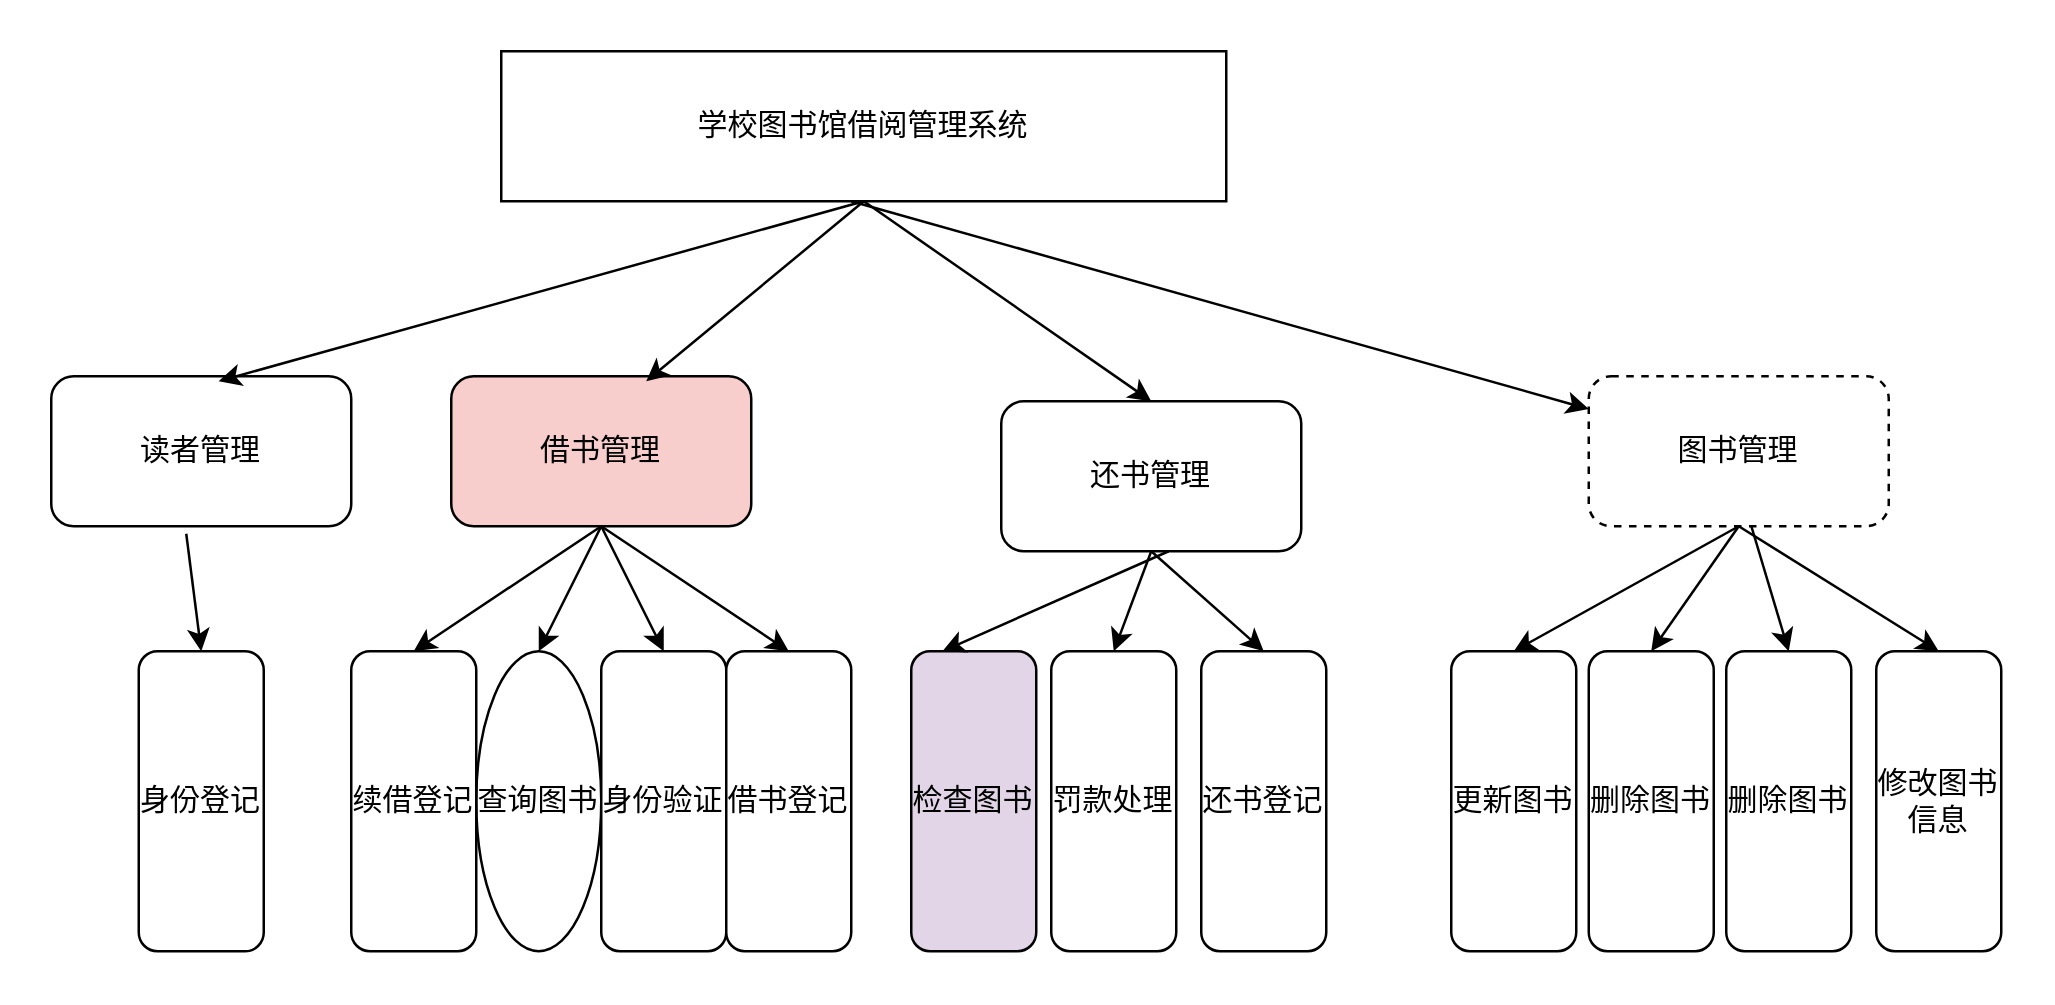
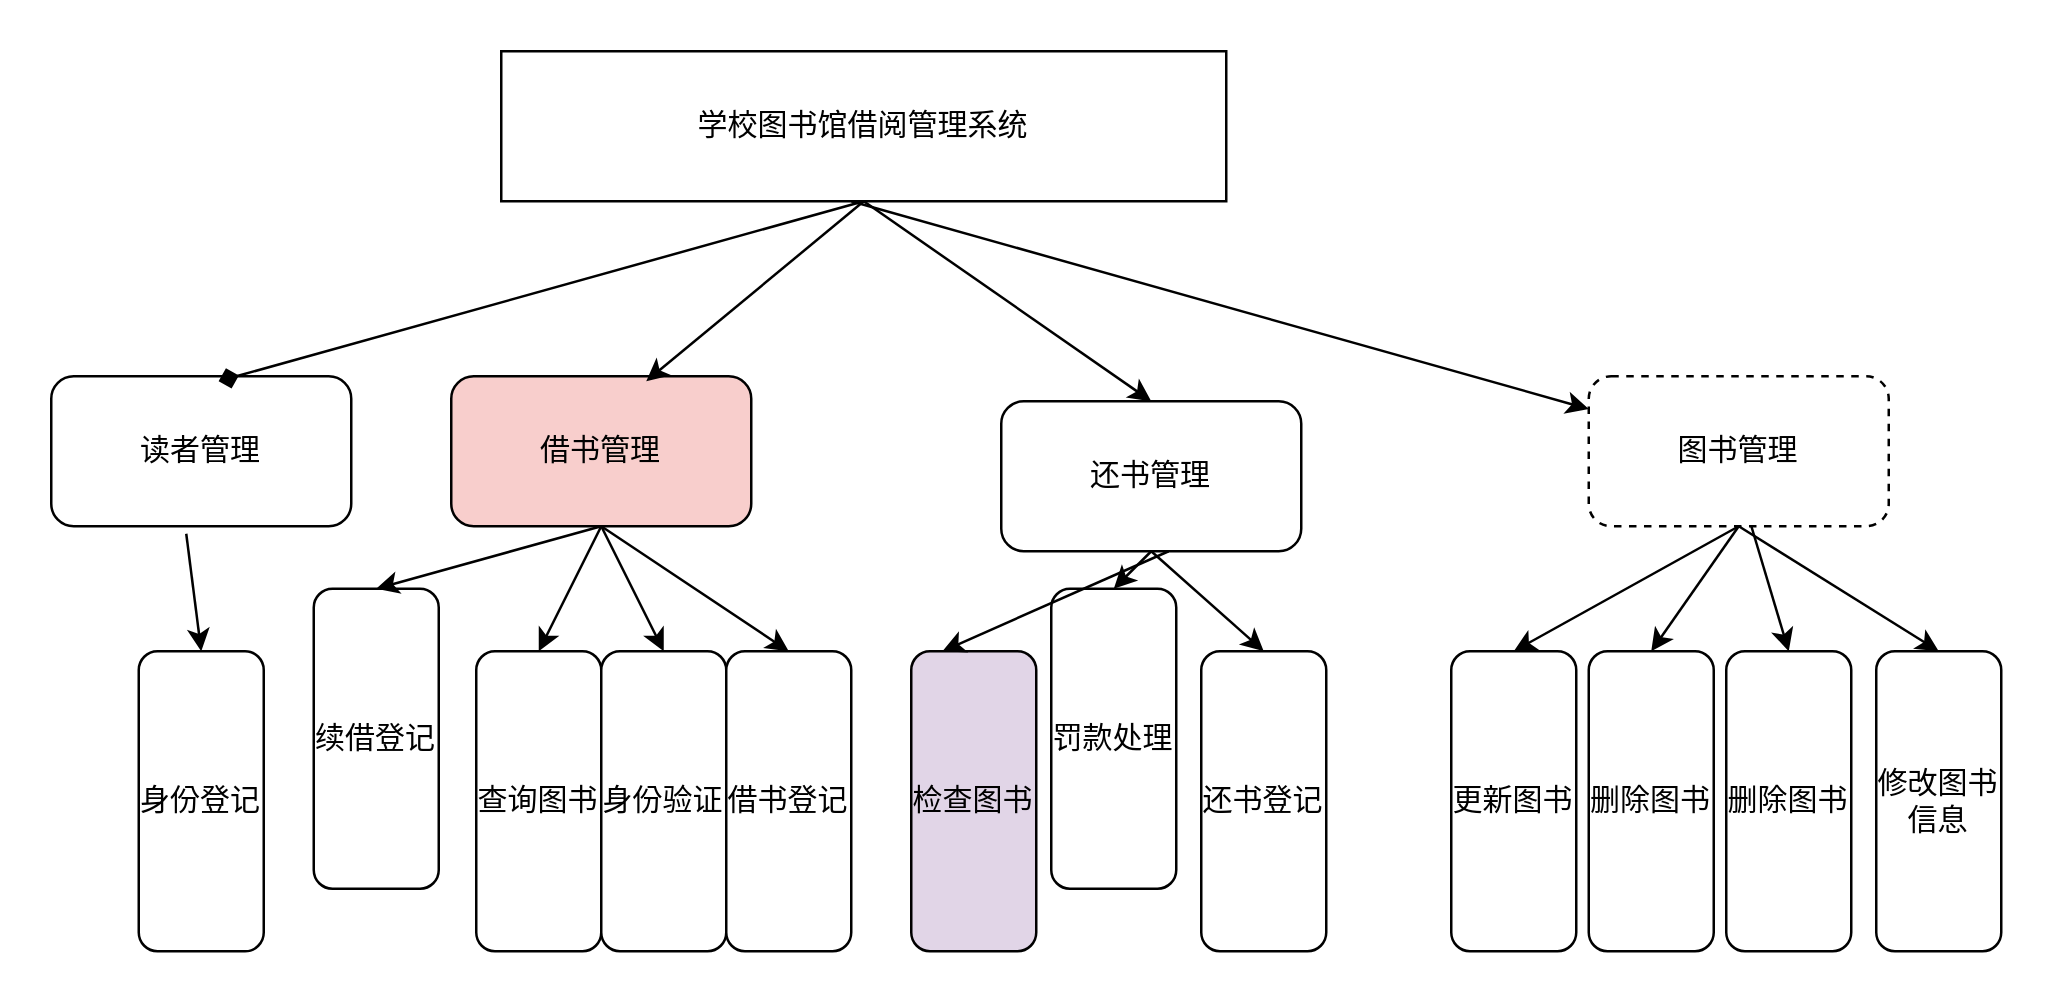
  <mxCell id="0" />
  <mxCell id="1" parent="0" />
  <mxCell id="2" value="学校图书馆借阅管理系统" style="rounded=0;whiteSpace=wrap;html=1;strokeColor=#000000;" vertex="1" parent="1"><mxGeometry x="200" y="20" width="290" height="60" as="geometry" /></mxCell>
  <mxCell id="3" value="读者管理" style="rounded=1;whiteSpace=wrap;html=1;strokeColor=#000000;" vertex="1" parent="1"><mxGeometry x="20" y="150" width="120" height="60" as="geometry" /></mxCell>
  <mxCell id="4" value="图书管理" style="rounded=1;whiteSpace=wrap;html=1;strokeColor=#000000;dashed=1;" vertex="1" parent="1"><mxGeometry x="635" y="150" width="120" height="60" as="geometry" /></mxCell>
- <mxCell id="5" value="" style="endArrow=classic;html=1;entryX=0.558;entryY=0.033;entryDx=0;entryDy=0;entryPerimeter=0;exitX=0.5;exitY=1;exitDx=0;exitDy=0;" edge="1" parent="1" source="2" target="3"><mxGeometry width="50" height="50" relative="1" as="geometry"><mxPoint x="310" y="90" as="sourcePoint" /><mxPoint x="240" y="200" as="targetPoint" /></mxGeometry></mxCell>
+ <mxCell id="5" value="" style="endArrow=diamond;html=1;entryX=0.558;entryY=0.033;entryDx=0;entryDy=0;entryPerimeter=0;exitX=0.5;exitY=1;exitDx=0;exitDy=0;" edge="1" parent="1" source="2" target="3"><mxGeometry width="50" height="50" relative="1" as="geometry"><mxPoint x="310" y="90" as="sourcePoint" /><mxPoint x="240" y="200" as="targetPoint" /></mxGeometry></mxCell>
  <mxCell id="6" value="" style="endArrow=classic;html=1;exitX=0.5;exitY=1;exitDx=0;exitDy=0;" edge="1" parent="1" source="2"><mxGeometry width="50" height="50" relative="1" as="geometry"><mxPoint x="340" y="90" as="sourcePoint" /><mxPoint x="460" y="160" as="targetPoint" /></mxGeometry></mxCell>
  <mxCell id="7" value="" style="endArrow=classic;html=1;" edge="1" parent="1" target="4"><mxGeometry width="50" height="50" relative="1" as="geometry"><mxPoint x="340" y="80" as="sourcePoint" /><mxPoint x="390" y="180" as="targetPoint" /></mxGeometry></mxCell>
  <mxCell id="8" value="借书管理" style="rounded=1;whiteSpace=wrap;html=1;strokeColor=#000000;fillColor=#f8cecc;" vertex="1" parent="1"><mxGeometry x="180" y="150" width="120" height="60" as="geometry" /></mxCell>
  <mxCell id="9" value="还书管理" style="rounded=1;whiteSpace=wrap;html=1;strokeColor=#000000;" vertex="1" parent="1"><mxGeometry x="400" y="160" width="120" height="60" as="geometry" /></mxCell>
  <mxCell id="10" value="" style="endArrow=classic;html=1;entryX=0.65;entryY=0.033;entryDx=0;entryDy=0;entryPerimeter=0;" edge="1" parent="1" target="8"><mxGeometry width="50" height="50" relative="1" as="geometry"><mxPoint x="345" y="80" as="sourcePoint" /><mxPoint x="390" y="180" as="targetPoint" /></mxGeometry></mxCell>
  <mxCell id="11" value="身份登记" style="rounded=1;whiteSpace=wrap;html=1;strokeColor=#000000;" vertex="1" parent="1"><mxGeometry x="55" y="260" width="50" height="120" as="geometry" /></mxCell>
  <mxCell id="12" value="检查图书" style="rounded=1;whiteSpace=wrap;html=1;strokeColor=#000000;fillColor=#e1d5e7;" vertex="1" parent="1"><mxGeometry x="364" y="260" width="50" height="120" as="geometry" /></mxCell>
- <mxCell id="13" value="罚款处理" style="rounded=1;whiteSpace=wrap;html=1;strokeColor=#000000;" vertex="1" parent="1"><mxGeometry x="420" y="260" width="50" height="120" as="geometry" /></mxCell>
+ <mxCell id="13" value="罚款处理" style="rounded=1;whiteSpace=wrap;html=1;strokeColor=#000000;" vertex="1" parent="1"><mxGeometry x="420" y="235" width="50" height="120" as="geometry" /></mxCell>
  <mxCell id="14" value="还书登记" style="rounded=1;whiteSpace=wrap;html=1;strokeColor=#000000;" vertex="1" parent="1"><mxGeometry x="480" y="260" width="50" height="120" as="geometry" /></mxCell>
  <mxCell id="15" value="更新图书" style="rounded=1;whiteSpace=wrap;html=1;strokeColor=#000000;" vertex="1" parent="1"><mxGeometry x="580" y="260" width="50" height="120" as="geometry" /></mxCell>
  <mxCell id="16" value="删除图书" style="rounded=1;whiteSpace=wrap;html=1;strokeColor=#000000;" vertex="1" parent="1"><mxGeometry x="635" y="260" width="50" height="120" as="geometry" /></mxCell>
  <mxCell id="17" value="删除图书" style="rounded=1;whiteSpace=wrap;html=1;strokeColor=#000000;" vertex="1" parent="1"><mxGeometry x="690" y="260" width="50" height="120" as="geometry" /></mxCell>
  <mxCell id="18" value="修改图书信息" style="rounded=1;whiteSpace=wrap;html=1;strokeColor=#000000;" vertex="1" parent="1"><mxGeometry x="750" y="260" width="50" height="120" as="geometry" /></mxCell>
- <mxCell id="19" value="查询图书" style="ellipse;whiteSpace=wrap;html=1;strokeColor=#000000;" vertex="1" parent="1"><mxGeometry x="190" y="260" width="50" height="120" as="geometry" /></mxCell>
+ <mxCell id="19" value="查询图书" style="rounded=1;whiteSpace=wrap;html=1;strokeColor=#000000;" vertex="1" parent="1"><mxGeometry x="190" y="260" width="50" height="120" as="geometry" /></mxCell>
  <mxCell id="20" value="身份验证" style="rounded=1;whiteSpace=wrap;html=1;strokeColor=#000000;" vertex="1" parent="1"><mxGeometry x="240" y="260" width="50" height="120" as="geometry" /></mxCell>
  <mxCell id="21" value="借书登记" style="rounded=1;whiteSpace=wrap;html=1;strokeColor=#000000;" vertex="1" parent="1"><mxGeometry x="290" y="260" width="50" height="120" as="geometry" /></mxCell>
  <mxCell id="22" value="" style="endArrow=classic;html=1;exitX=0.45;exitY=1.05;exitDx=0;exitDy=0;exitPerimeter=0;entryX=0.5;entryY=0;entryDx=0;entryDy=0;" edge="1" parent="1" source="3" target="11"><mxGeometry width="50" height="50" relative="1" as="geometry"><mxPoint x="340" y="280" as="sourcePoint" /><mxPoint x="390" y="230" as="targetPoint" /></mxGeometry></mxCell>
  <mxCell id="23" value="" style="endArrow=classic;html=1;exitX=0.5;exitY=1;exitDx=0;exitDy=0;entryX=0.5;entryY=0;entryDx=0;entryDy=0;" edge="1" parent="1" source="8" target="19"><mxGeometry width="50" height="50" relative="1" as="geometry"><mxPoint x="340" y="280" as="sourcePoint" /><mxPoint x="390" y="230" as="targetPoint" /></mxGeometry></mxCell>
  <mxCell id="24" value="" style="endArrow=classic;html=1;entryX=0.5;entryY=0;entryDx=0;entryDy=0;" edge="1" parent="1" target="20"><mxGeometry width="50" height="50" relative="1" as="geometry"><mxPoint x="240" y="210" as="sourcePoint" /><mxPoint x="390" y="230" as="targetPoint" /></mxGeometry></mxCell>
  <mxCell id="25" value="" style="endArrow=classic;html=1;entryX=0.5;entryY=0;entryDx=0;entryDy=0;" edge="1" parent="1" target="21"><mxGeometry width="50" height="50" relative="1" as="geometry"><mxPoint x="240" y="210" as="sourcePoint" /><mxPoint x="390" y="230" as="targetPoint" /></mxGeometry></mxCell>
  <mxCell id="26" value="" style="endArrow=classic;html=1;exitX=0.558;exitY=1;exitDx=0;exitDy=0;exitPerimeter=0;entryX=0.25;entryY=0;entryDx=0;entryDy=0;" edge="1" parent="1" source="9" target="12"><mxGeometry width="50" height="50" relative="1" as="geometry"><mxPoint x="340" y="280" as="sourcePoint" /><mxPoint x="390" y="230" as="targetPoint" /></mxGeometry></mxCell>
  <mxCell id="27" value="" style="endArrow=classic;html=1;entryX=0.5;entryY=0;entryDx=0;entryDy=0;" edge="1" parent="1" target="13"><mxGeometry width="50" height="50" relative="1" as="geometry"><mxPoint x="460" y="220" as="sourcePoint" /><mxPoint x="420" y="260" as="targetPoint" /></mxGeometry></mxCell>
  <mxCell id="28" value="" style="endArrow=classic;html=1;entryX=0.5;entryY=0;entryDx=0;entryDy=0;" edge="1" parent="1" target="14"><mxGeometry width="50" height="50" relative="1" as="geometry"><mxPoint x="460" y="220" as="sourcePoint" /><mxPoint x="510" y="170" as="targetPoint" /></mxGeometry></mxCell>
  <mxCell id="29" value="" style="endArrow=classic;html=1;exitX=0.5;exitY=1;exitDx=0;exitDy=0;entryX=0.5;entryY=0;entryDx=0;entryDy=0;" edge="1" parent="1" source="4" target="15"><mxGeometry width="50" height="50" relative="1" as="geometry"><mxPoint x="340" y="280" as="sourcePoint" /><mxPoint x="390" y="230" as="targetPoint" /></mxGeometry></mxCell>
  <mxCell id="30" value="" style="endArrow=classic;html=1;exitX=0.5;exitY=1;exitDx=0;exitDy=0;" edge="1" parent="1" source="4"><mxGeometry width="50" height="50" relative="1" as="geometry"><mxPoint x="340" y="280" as="sourcePoint" /><mxPoint x="660" y="260" as="targetPoint" /></mxGeometry></mxCell>
  <mxCell id="31" value="" style="endArrow=classic;html=1;exitX=0.542;exitY=1;exitDx=0;exitDy=0;exitPerimeter=0;entryX=0.5;entryY=0;entryDx=0;entryDy=0;" edge="1" parent="1" source="4" target="17"><mxGeometry width="50" height="50" relative="1" as="geometry"><mxPoint x="340" y="280" as="sourcePoint" /><mxPoint x="390" y="230" as="targetPoint" /></mxGeometry></mxCell>
  <mxCell id="32" value="" style="endArrow=classic;html=1;exitX=0.5;exitY=1;exitDx=0;exitDy=0;entryX=0.5;entryY=0;entryDx=0;entryDy=0;" edge="1" parent="1" source="4" target="18"><mxGeometry width="50" height="50" relative="1" as="geometry"><mxPoint x="340" y="280" as="sourcePoint" /><mxPoint x="390" y="230" as="targetPoint" /></mxGeometry></mxCell>
- <mxCell id="33" value="续借登记" style="rounded=1;whiteSpace=wrap;html=1;strokeColor=#000000;" vertex="1" parent="1"><mxGeometry x="140" y="260" width="50" height="120" as="geometry" /></mxCell>
+ <mxCell id="33" value="续借登记" style="rounded=1;whiteSpace=wrap;html=1;strokeColor=#000000;" vertex="1" parent="1"><mxGeometry x="125" y="235" width="50" height="120" as="geometry" /></mxCell>
  <mxCell id="34" value="" style="endArrow=classic;html=1;entryX=0.5;entryY=0;entryDx=0;entryDy=0;" edge="1" parent="1" target="33"><mxGeometry width="50" height="50" relative="1" as="geometry"><mxPoint x="240" y="210" as="sourcePoint" /><mxPoint x="390" y="230" as="targetPoint" /></mxGeometry></mxCell>
